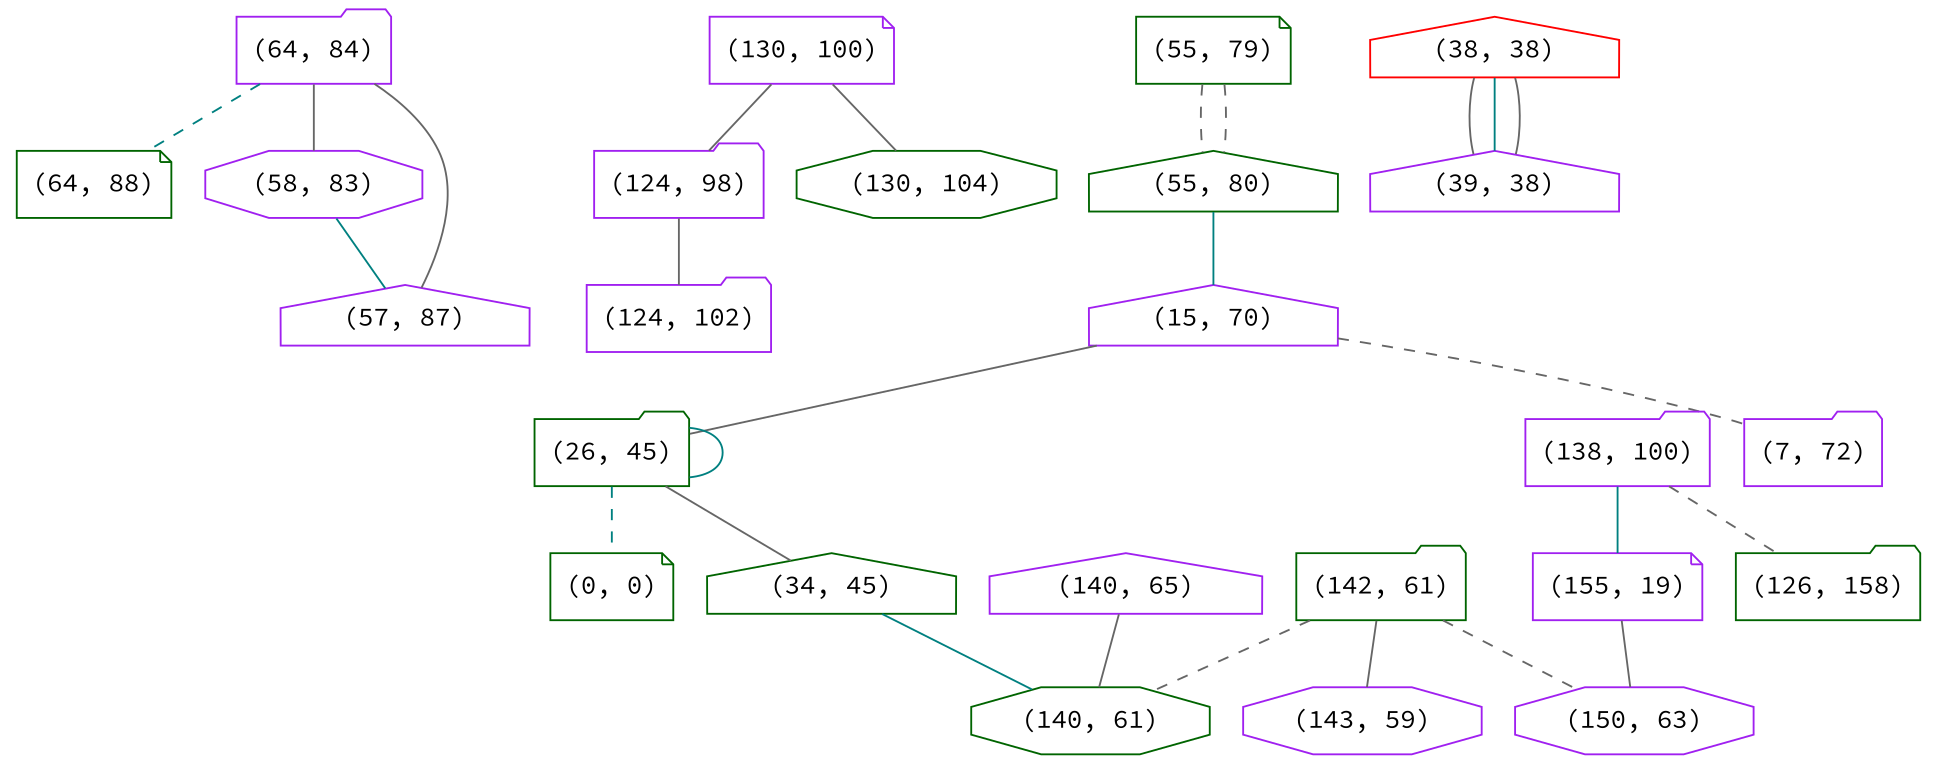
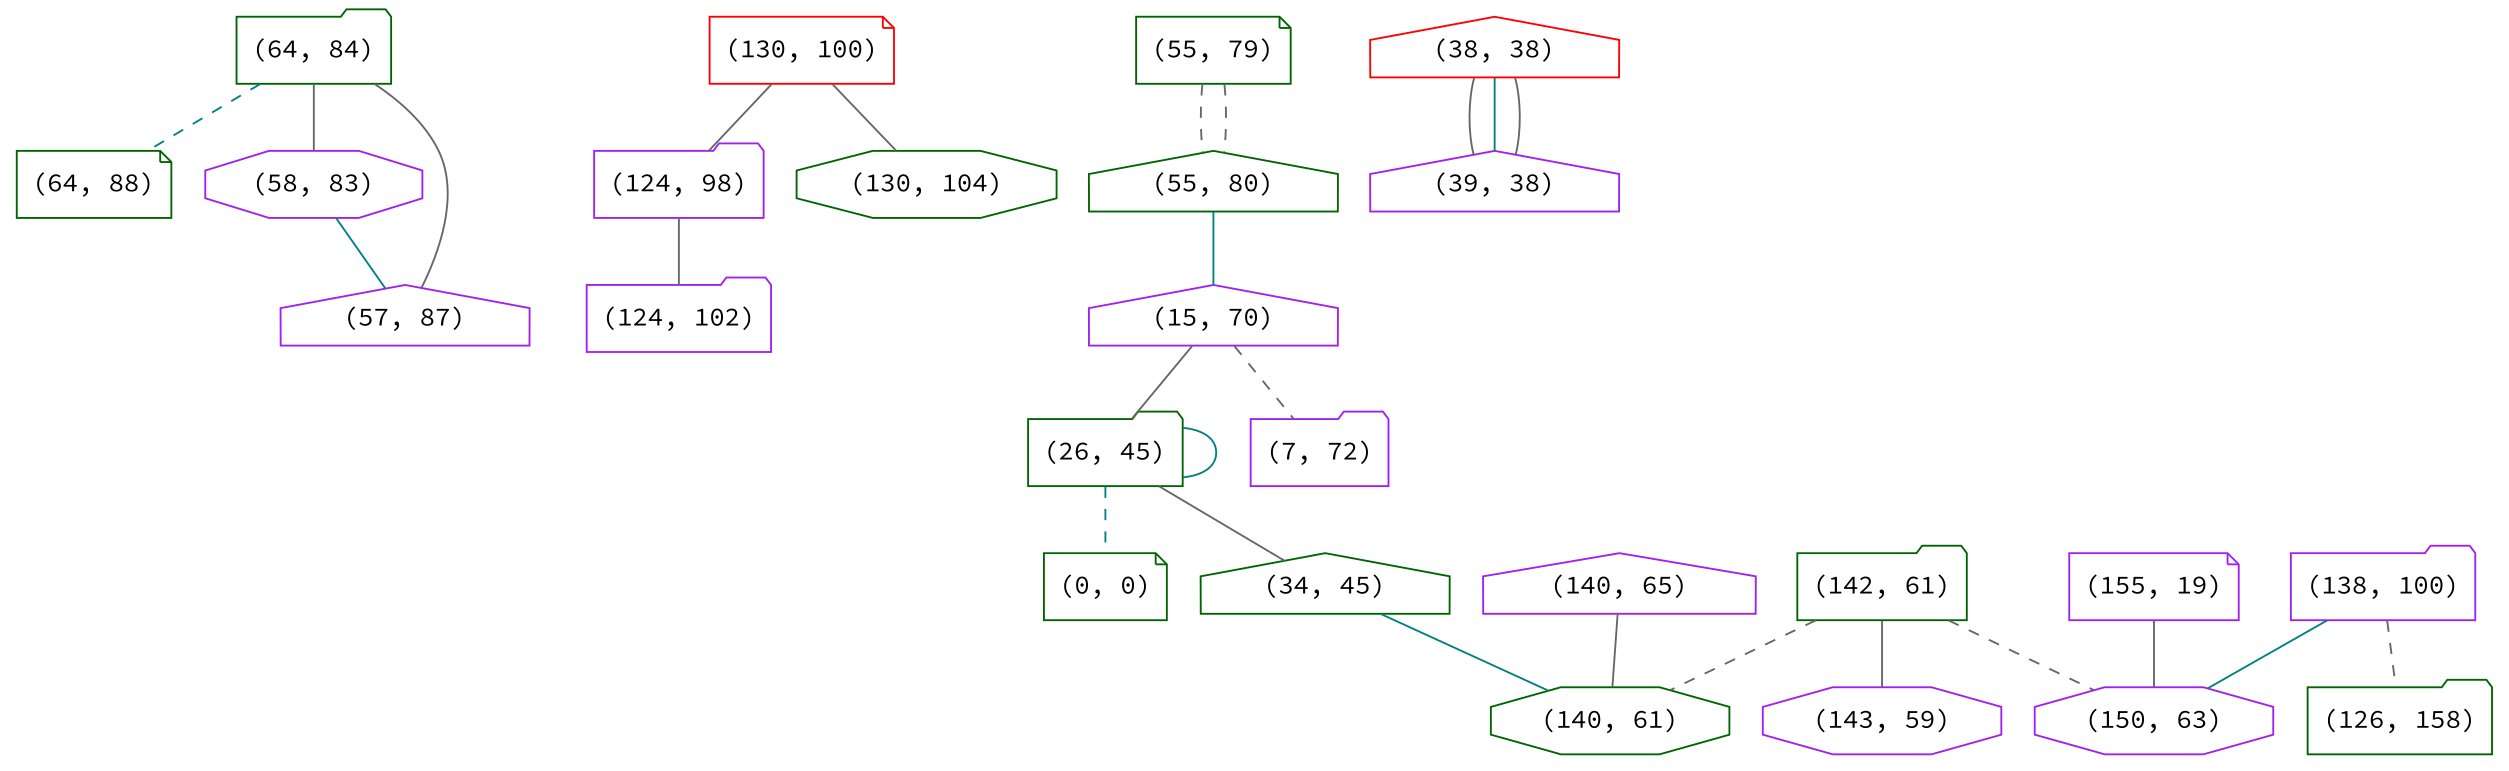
  graph {
    fontname="Source Code Pro"
    node [color=purple fontname="Source Code Pro" shape=folder]
    edge [color=gray40 fontname="Source Code Pro" style=solid weight=1]
    "(64, 88)" [color=darkgreen shape=note]
-   "(64, 84)"
+   "(64, 84)" [color=darkgreen]
    "(58, 83)" [shape=octagon]
    "(57, 87)" [shape=house]
    "(124, 98)"
    "(124, 102)"
    "(55, 79)" [color=darkgreen shape=note]
    "(55, 80)" [color=darkgreen shape=house]
    "(15, 70)" [shape=house]
-   "(130, 100)" [shape=note]
+   "(130, 100)" [color=red shape=note]
    "(130, 104)" [color=darkgreen shape=octagon]
    "(126, 158)" [color=darkgreen]
    "(138, 100)"
    "(150, 63)" [shape=octagon]
    "(26, 45)" [color=darkgreen]
    "(7, 72)"
    "(0, 0)" [color=darkgreen shape=note]
    "(34, 45)" [color=darkgreen shape=house]
    "(140, 61)" [color=darkgreen shape=octagon]
    "(142, 61)" [color=darkgreen]
    "(143, 59)" [shape=octagon]
    "(140, 65)" [shape=house]
    "(38, 38)" [color=red shape=house]
    "(39, 38)" [shape=house]
    "(155, 19)" [shape=note]
    "(64, 84)" -- "(64, 88)" [color=teal style=dashed]
    "(64, 84)" -- "(58, 83)"
    "(64, 84)" -- "(57, 87)"
    "(58, 83)" -- "(57, 87)" [color=teal]
    "(124, 98)" -- "(124, 102)"
    "(55, 79)" -- "(55, 80)" [style=dashed]
    "(55, 79)" -- "(55, 80)" [style=dashed]
    "(55, 80)" -- "(15, 70)" [color=teal]
    "(15, 70)" -- "(26, 45)"
    "(15, 70)" -- "(7, 72)" [style=dashed]
    "(130, 100)" -- "(124, 98)"
    "(130, 100)" -- "(130, 104)"
    "(138, 100)" -- "(126, 158)" [style=dashed]
-   "(138, 100)" -- "(155, 19)" [color=teal]
+   "(138, 100)" -- "(150, 63)" [color=teal]
    "(26, 45)" -- "(26, 45)" [color=teal weight=2]
    "(26, 45)" -- "(0, 0)" [color=teal style=dashed weight=4]
    "(26, 45)" -- "(34, 45)"
    "(34, 45)" -- "(140, 61)" [color=teal]
    "(142, 61)" -- "(150, 63)" [style=dashed]
    "(142, 61)" -- "(140, 61)" [style=dashed]
    "(142, 61)" -- "(143, 59)"
    "(140, 65)" -- "(140, 61)"
    "(38, 38)" -- "(39, 38)"
    "(38, 38)" -- "(39, 38)" [color=teal]
    "(38, 38)" -- "(39, 38)"
    "(155, 19)" -- "(150, 63)"
  }
